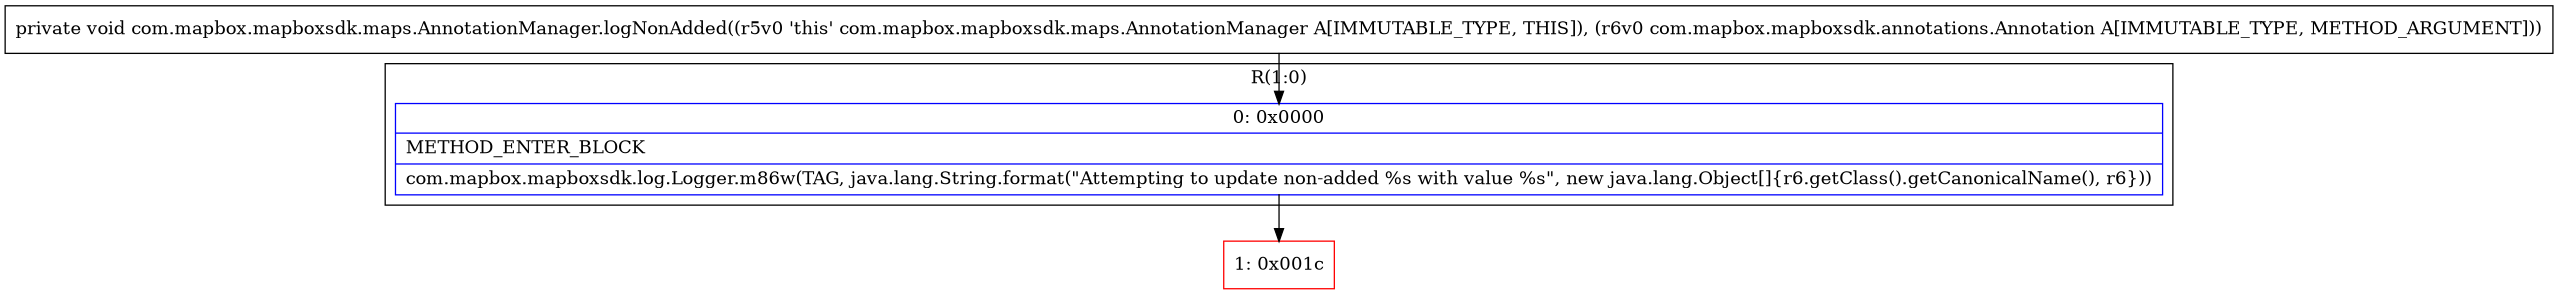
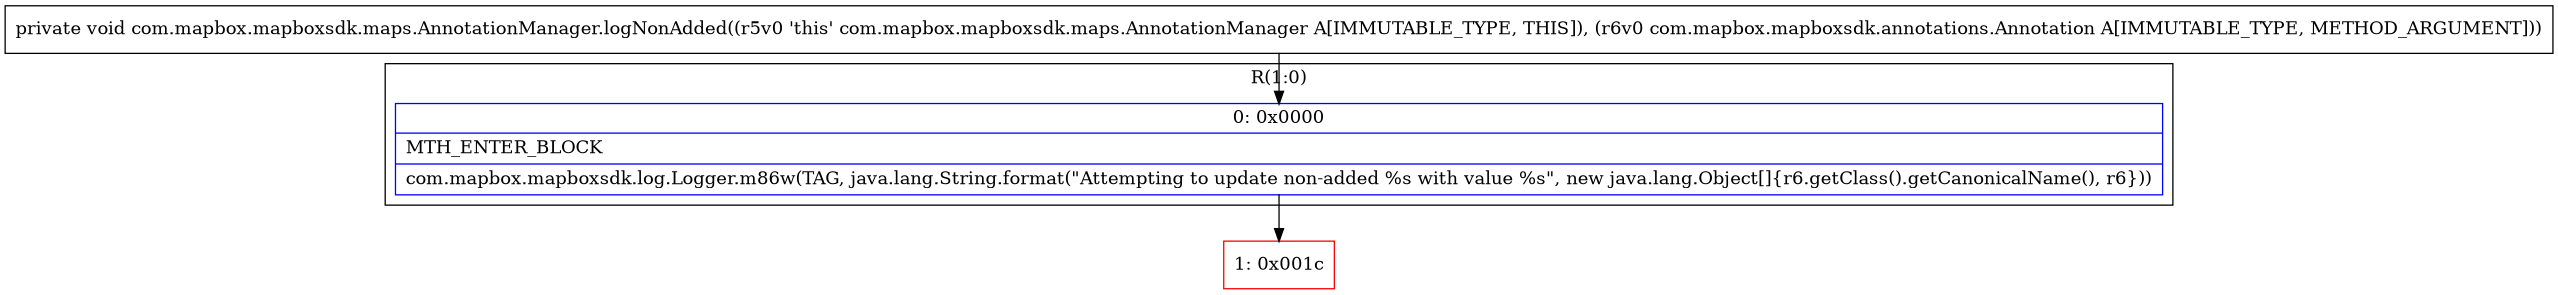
  digraph {
    fontname="DejaVu Serif"
    node [shape=record fontname="DejaVu Serif"]
    edge [fontname="DejaVu Serif"]
-   n1 [color=blue label="{0\:\ 0x0000|METHOD_ENTER_BLOCK\l|com.mapbox.mapboxsdk.log.Logger.m86w(TAG, java.lang.String.format(\"Attempting to update non\-added %s with value %s\", new java.lang.Object[]\{r6.getClass().getCanonicalName(), r6\}))\l}"]
+   n1 [color=blue label="{0\:\ 0x0000|MTH_ENTER_BLOCK\l|com.mapbox.mapboxsdk.log.Logger.m86w(TAG, java.lang.String.format(\"Attempting to update non\-added %s with value %s\", new java.lang.Object[]\{r6.getClass().getCanonicalName(), r6\}))\l}"]
    n2 [color=red label="{1\:\ 0x001c}"]
    n3 [label="{private void com.mapbox.mapboxsdk.maps.AnnotationManager.logNonAdded((r5v0 'this' com.mapbox.mapboxsdk.maps.AnnotationManager A[IMMUTABLE_TYPE, THIS]), (r6v0 com.mapbox.mapboxsdk.annotations.Annotation A[IMMUTABLE_TYPE, METHOD_ARGUMENT])) }"]
    subgraph cluster_1 {
      label="R(1:0)"
      n1
    }
    n1 -> n2
    n3 -> n1
  }
